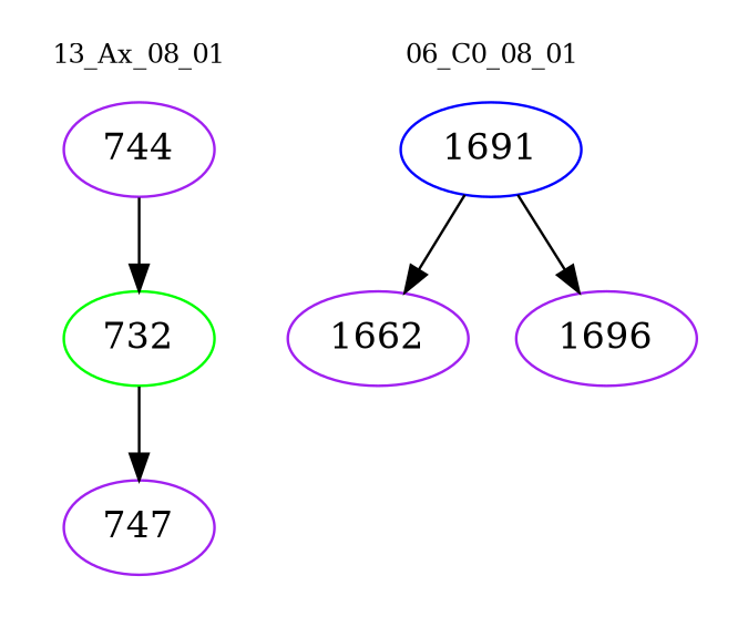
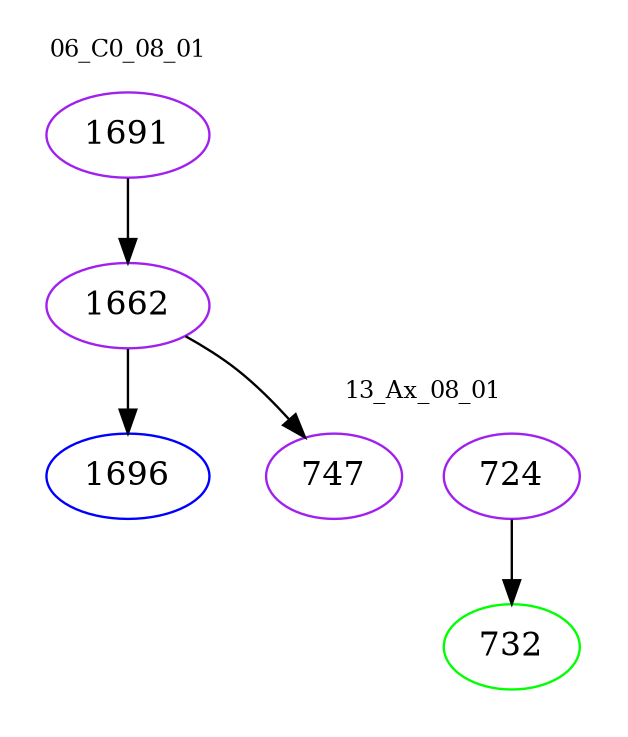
  digraph {
    node [color=purple]
    edge [color=black]
-   n1 [label=744]
+   n1 [label=724]
    n2 [color=green label=732]
    n3 [label=747]
-   n4 [color=blue label=1691]
+   n4 [label=1691]
    n5 [label=1662]
-   n6 [label=1696]
+   n6 [color=blue label=1696]
    subgraph cluster_1 {
      color=white
      fontsize=10
      label="13_Ax_08_01"
      n1
      n2
      n3
    }
    subgraph cluster_2 {
      color=white
      fontsize=10
      label="06_C0_08_01"
      n4
      n5
      n6
    }
    n1 -> n2
-   n2 -> n3
+   n5 -> n3
    n4 -> n5
-   n4 -> n6
+   n5 -> n6
  }
